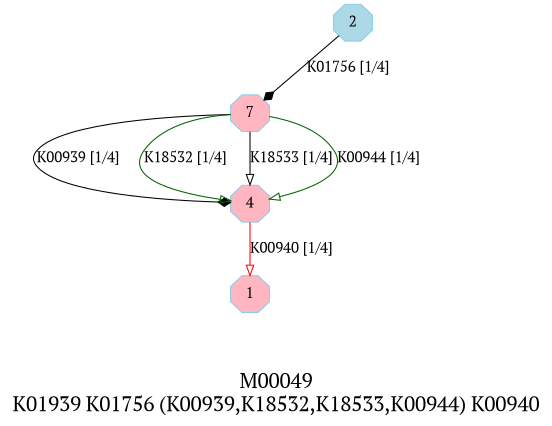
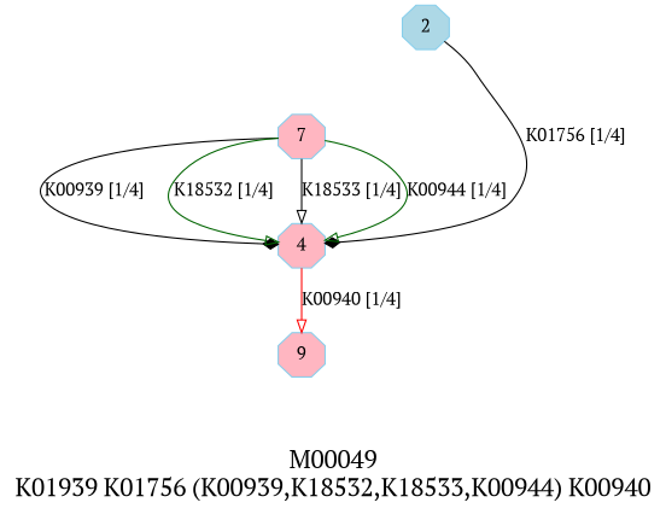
  digraph {
    fontname="PT Serif"
    fontsize=20
    label="M00049\nK01939 K01756 (K00939,K18532,K18533,K00944) K00940"
    node [color=skyblue fillcolor=lightpink fontname="PT Serif" shape=octagon style=filled]
    edge [arrowhead=onormal color=black fontname="PT Serif"]
-   1 [height=.3 width=.3]
+   1 [height=.3 width=.3 label=9]
    2 [fillcolor=lightblue height=.3 width=.3]
    n3 [height=.3 label=7 width=.3]
    4 [height=.3 width=.3]
    subgraph sub_1 {
      1
      2
      n3
      4
    }
-   2 -> n3 [arrowhead=diamond label="K01756 [1/4]"]
+   2 -> 4 [arrowhead=diamond label="K01756 [1/4]"]
    n3 -> 4 [arrowhead=diamond label="K00939 [1/4]"]
    n3 -> 4 [color=darkgreen label="K18532 [1/4]"]
    n3 -> 4 [label="K18533 [1/4]"]
    n3 -> 4 [color=darkgreen label="K00944 [1/4]"]
    4 -> 1 [color=red label="K00940 [1/4]"]
  }
